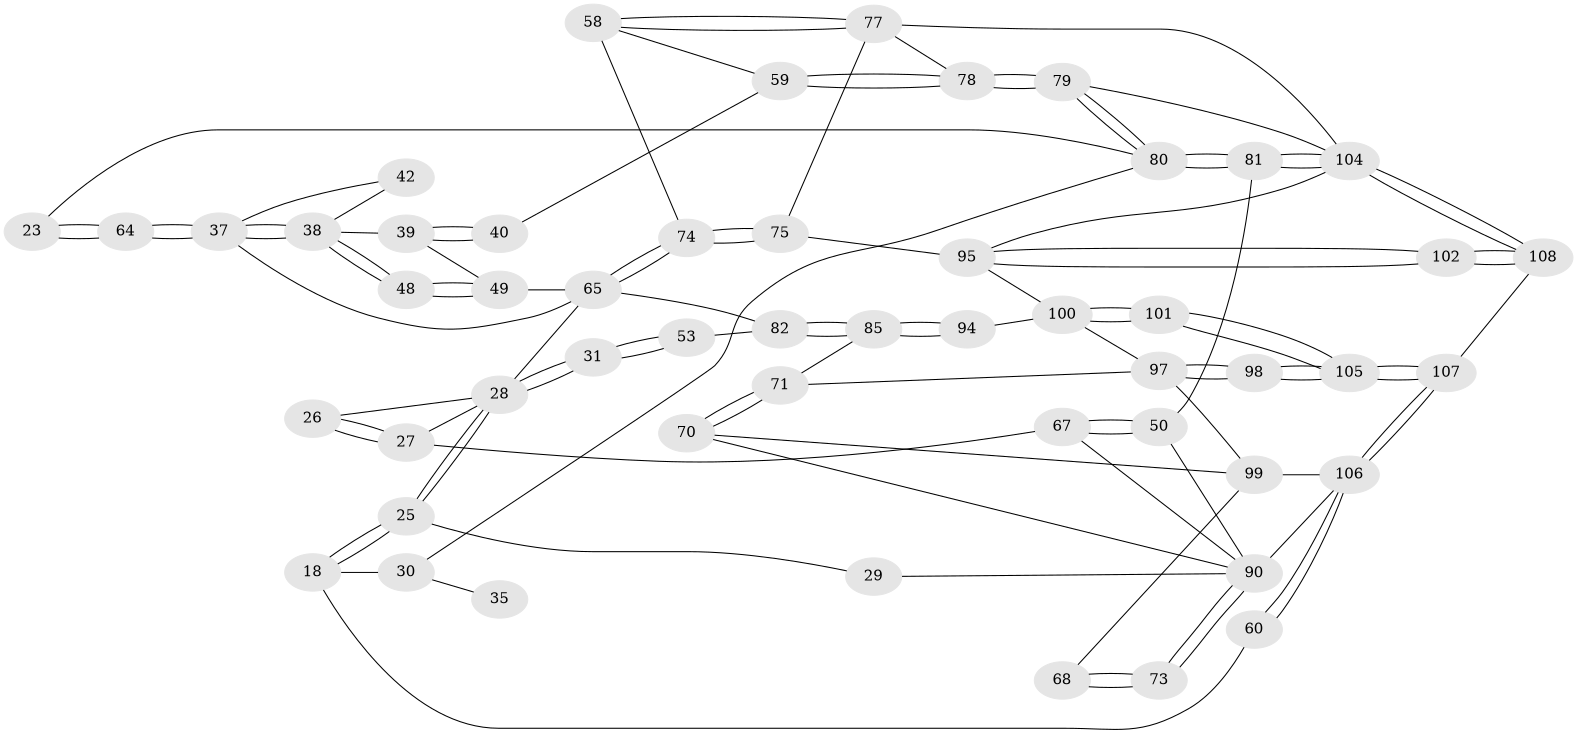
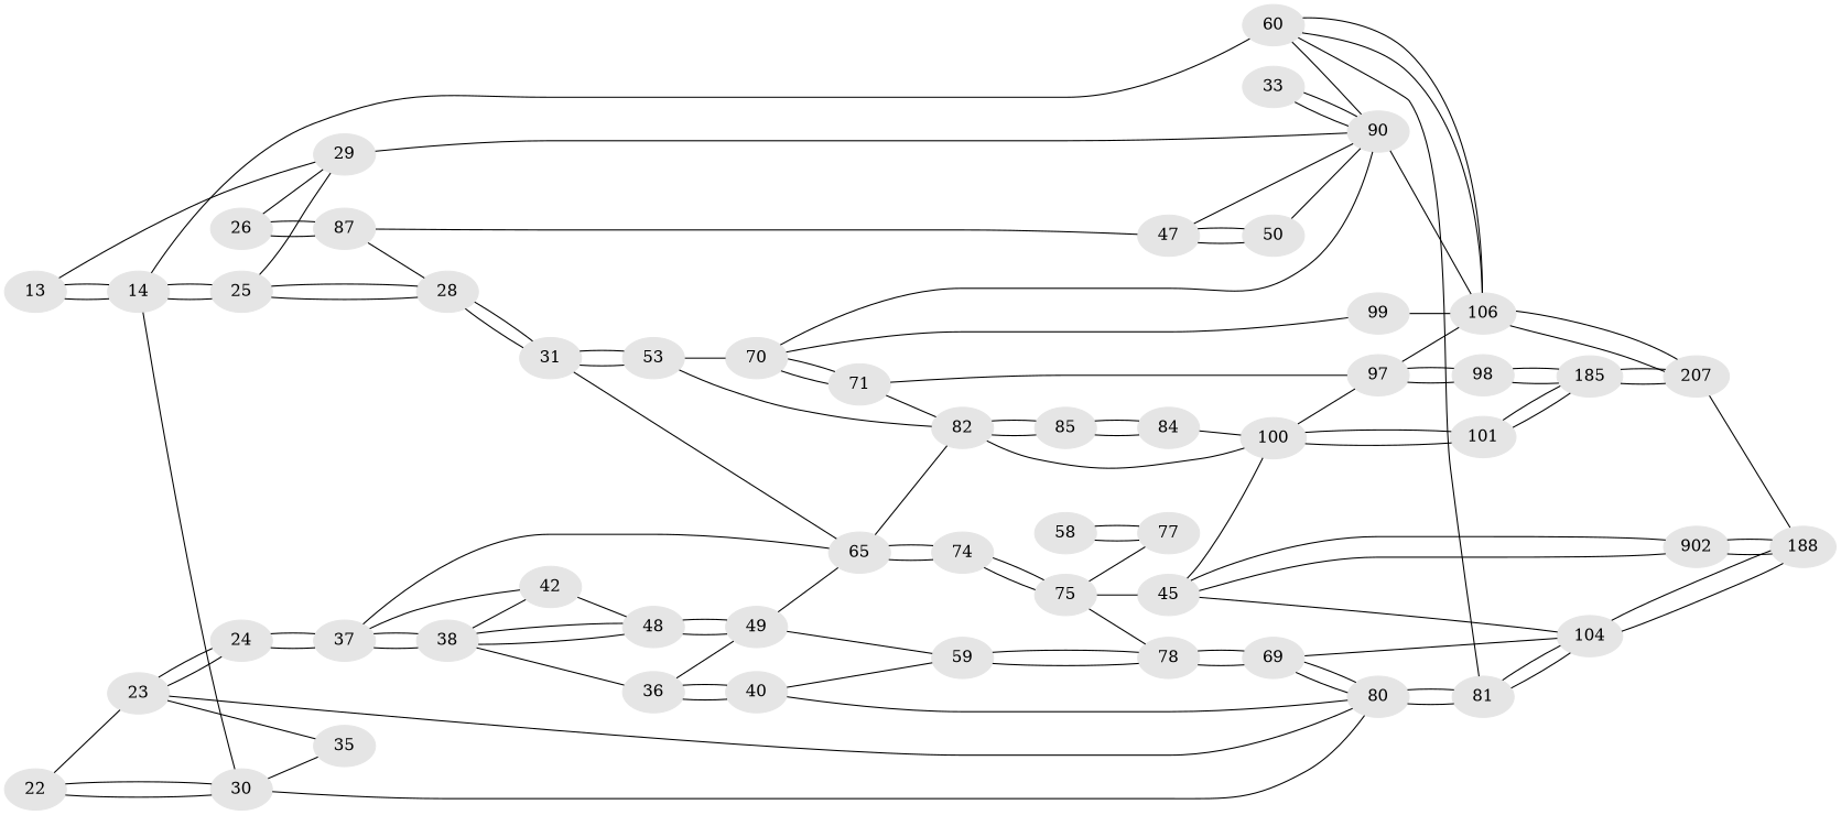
  graph {
    rankdir=LR
    node [color=gray90 style=filled]
-   14 [super="+9+3" label=18]
+   13 [super="+12"]
+   14 [super="+9+3"]
    29 [super="+16+18+19"]
    25
    30 [super="+11"]
    60 [super="+4"]
    90 [super="+62"]
    28
    35 [super="+34+33"]
    80 [super="+41+21"]
    81 [super="+6"]
    106 [super="+103+91"]
+   22
    23
-   24 [label=64]
+   24
    37
    65 [super="+56"]
    42 [super="+36"]
    38
    31
    26
-   27
-   47 [super="+43+44" label=67]
+   27 [label=87]
+   47 [super="+43+44"]
    50
    53
    70 [super="+52"]
    82 [super="+72"]
    74 [super="+57"]
    48
-   39
+   39 [label=36]
    40
    49
    59
    78
    99 [super="+92+87"]
    71
    85
    100 [super="+83"]
    58
    77 [super="+76"]
    75
    104 [super="+96+86"]
-   79
-   107
-   73 [super="+66+67"]
-   68
+   79 [label=69]
+   107 [label=207]
+   73 [super="+66+67" label=33]
    97 [super="+88+93"]
    98
-   95 [super="+84"]
-   102
-   108
-   94
+   95 [super="+84" label=45]
+   102 [label=902]
+   108 [label=188]
+   94 [label=84]
    101
-   105
+   105 [label=185]
+   13 -- 14 [weight=2]
+   13 -- 14
+   13 -- 29 [weight=2]
    14 -- 25
    14 -- 25
    14 -- 30 [weight=2]
    14 -- 60
    29 -- 90
    25 -- 29
    25 -- 28
    25 -- 28
    30 -- 35
    30 -- 80
-   50 -- 81 [weight=2]
+   60 -- 90 [weight=2]
+   60 -- 81 [weight=2]
    60 -- 106
    60 -- 106
    90 -- 106
    28 -- 31
    28 -- 31
    80 -- 81 [weight=3]
    80 -- 81
    81 -- 104
    81 -- 104
    106 -- 107
    106 -- 107
+   22 -- 30 [weight=2]
+   22 -- 30
+   22 -- 23
+   23 -- 35
    23 -- 80
    23 -- 24
    23 -- 24
    24 -- 37
    24 -- 37
    37 -- 65
    37 -- 42
    37 -- 38
    37 -- 38
    65 -- 82
    65 -- 74 [weight=2]
    65 -- 74
+   42 -- 48
    38 -- 42 [weight=2]
    38 -- 48
    38 -- 48
    38 -- 39
-   28 -- 65
+   31 -- 65
    31 -- 53
    31 -- 53
-   26 -- 28 [weight=2]
+   26 -- 29 [weight=2]
    26 -- 27
    26 -- 27
    27 -- 28
    27 -- 47
    47 -- 90
    47 -- 50 [weight=2]
    47 -- 50
    50 -- 90
+   53 -- 70
    53 -- 82
    70 -- 90
    70 -- 99
    70 -- 71
    70 -- 71
    82 -- 85 [weight=2]
    82 -- 85
+   82 -- 100
    74 -- 75
    74 -- 75
    48 -- 49
    48 -- 49
    39 -- 40
    39 -- 40
    39 -- 49
+   40 -- 80
    40 -- 59
    49 -- 65
    59 -- 78
    59 -- 78
    78 -- 79
    78 -- 79
    99 -- 106 [weight=2]
-   71 -- 85
+   71 -- 82
    71 -- 97
    85 -- 94
    85 -- 94
    100 -- 97
    100 -- 101
    100 -- 101
-   58 -- 74
-   58 -- 59
+   49 -- 59
    58 -- 77
    58 -- 77
-   77 -- 78
-   77 -- 104
+   75 -- 78
    75 -- 77
    75 -- 95
    104 -- 108
    104 -- 108
    79 -- 80
    79 -- 80
    79 -- 104
    107 -- 108
    73 -- 90 [weight=3]
    73 -- 90
-   68 -- 99
-   68 -- 73 [weight=2]
-   68 -- 73
-   97 -- 99 [weight=2]
+   97 -- 106 [weight=2]
    97 -- 98 [weight=2]
    97 -- 98
    98 -- 105
    98 -- 105
    95 -- 100
    95 -- 104
    95 -- 102
    95 -- 102
    102 -- 108
    102 -- 108
    94 -- 100
    101 -- 105
    101 -- 105
    105 -- 107
    105 -- 107
  }
